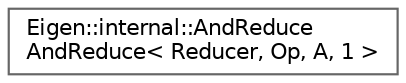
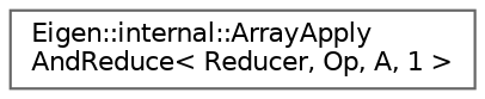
  digraph {
    rankdir=TB
-   n1 [color=grey40 fillcolor=white fontname=Helvetica fontsize=10 height=0.2 label="Eigen::internal::AndReduce\lAndReduce\< Reducer, Op, A, 1 \>" shape=box style=filled width=0.4]
+   n1 [color=grey40 fillcolor=white fontname=Helvetica fontsize=10 height=0.2 label="Eigen::internal::ArrayApply\lAndReduce\< Reducer, Op, A, 1 \>" shape=box style=filled width=0.4]
  }
